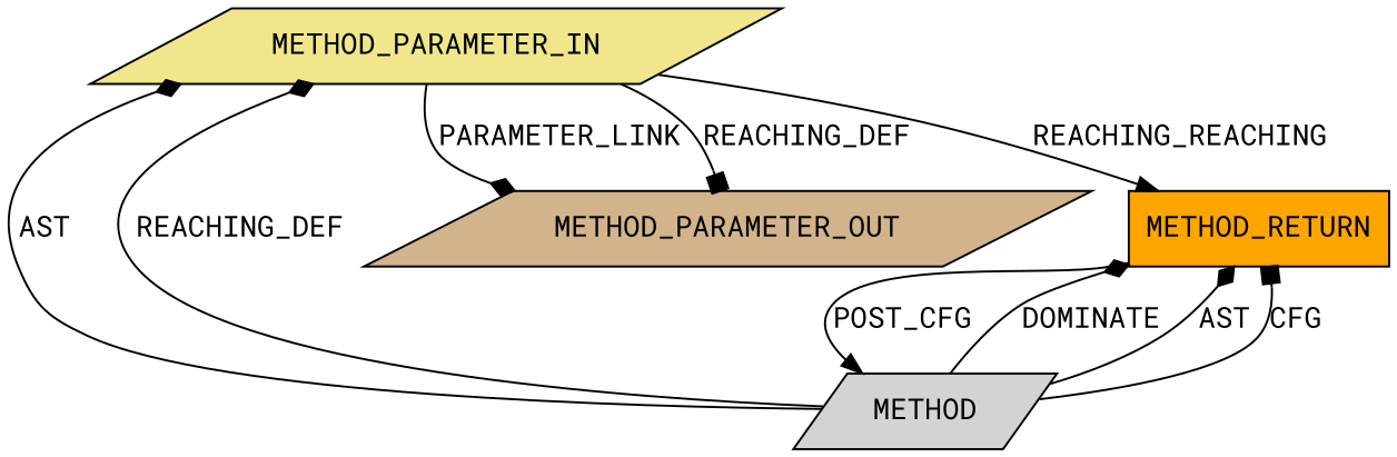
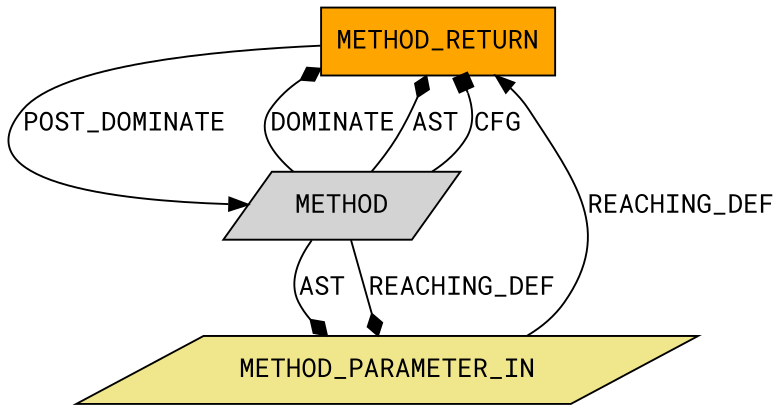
  digraph {
    fontname="Roboto Mono"
    node [CODE=p1 EVALUATION_STRATEGY=BY_VALUE NAME=p1 ORDER=1 TYPE_FULL_NAME=ANY fontname="Roboto Mono" shape=parallelogram style=filled]
    edge [arrowhead=diamond fontname="Roboto Mono"]
-   n1 [INDEX=1 IS_VARIADIC=false fillcolor=tan label=METHOD_PARAMETER_OUT]
    n2 [CODE=RET ORDER=2 fillcolor=orange label=METHOD_RETURN shape=box NAME=""]
    n3 [AST_PARENT_FULL_NAME="<global>" AST_PARENT_TYPE=NAMESPACE_BLOCK CODE="<empty>" FILENAME="<empty>" FULL_NAME=cpu_to_le32 IS_EXTERNAL=true NAME=cpu_to_le32 ORDER=0 fillcolor=lightgrey label=METHOD EVALUATION_STRATEGY="" TYPE_FULL_NAME=""]
    n4 [INDEX=1 IS_VARIADIC=false fillcolor=khaki label=METHOD_PARAMETER_IN]
-   n2 -> n3 [arrowhead=normal label=POST_CFG]
+   n2 -> n3 [arrowhead=normal label=POST_DOMINATE]
    n3 -> n2 [label=DOMINATE]
    n3 -> n2 [label=AST]
    n3 -> n2 [arrowhead=box label=CFG]
    n3 -> n4 [label=AST]
    n3 -> n4 [label=REACHING_DEF]
-   n4 -> n1 [label=PARAMETER_LINK]
-   n4 -> n1 [VARIABLE=p1 arrowhead=box label=REACHING_DEF]
-   n4 -> n2 [VARIABLE=p1 arrowhead=normal label=REACHING_REACHING]
+   n4 -> n2 [VARIABLE=p1 arrowhead=normal label=REACHING_DEF]
  }
